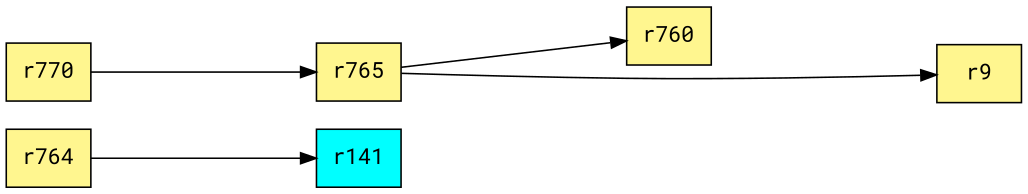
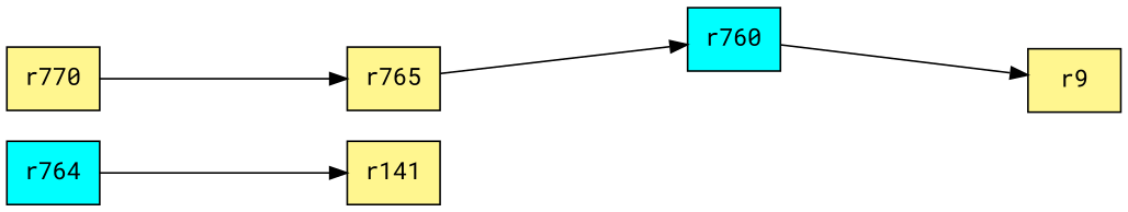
  digraph {
    fontname="Roboto Mono"
    rankdir=LR
    ranksep=2.0
    node [fillcolor=cyan fontname="Roboto Mono" shape=record style=filled]
    edge [fontname="Roboto Mono"]
-   n1 [label="{r141}"]
-   n2 [fillcolor=khaki1 label="{r764}"]
-   n3 [fillcolor=khaki1 label="{r760}"]
+   n1 [fillcolor=khaki1 label="{r141}"]
+   n2 [label="{r764}"]
+   n3 [label="{r760}"]
    n4 [fillcolor=khaki1 label="{r765}"]
    n5 [fillcolor=khaki1 label="{r9}"]
    n6 [fillcolor=khaki1 label="{r770}"]
    n2 -> n1
    n4 -> n3
-   n4 -> n5
+   n3 -> n5
    n6 -> n4
  }
